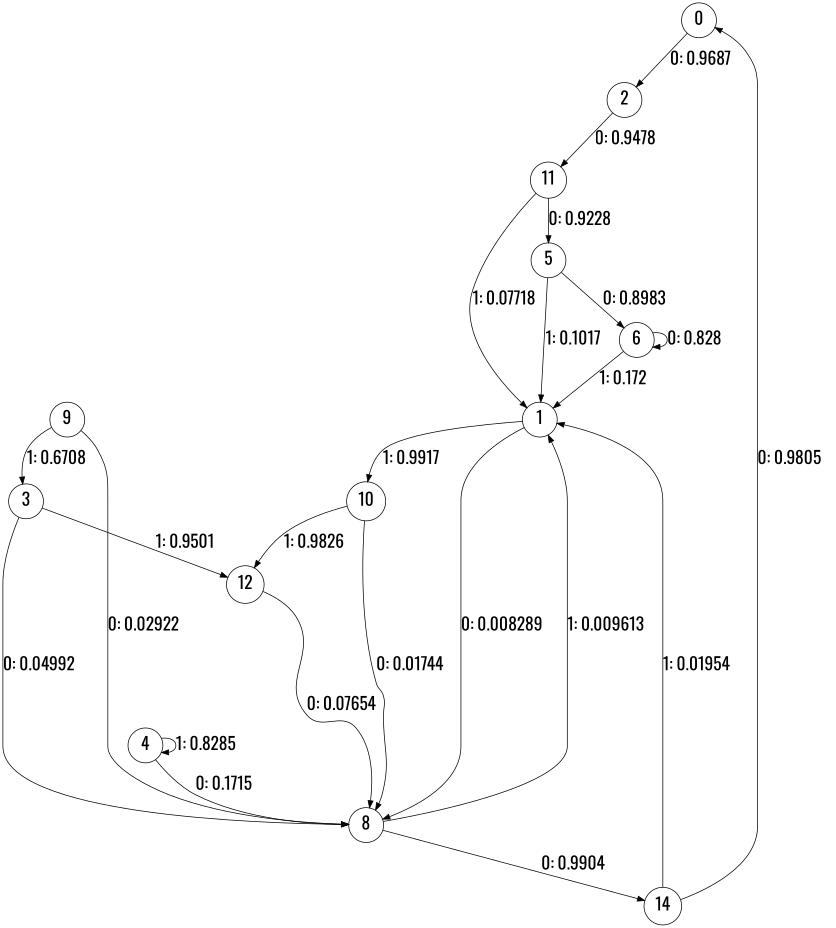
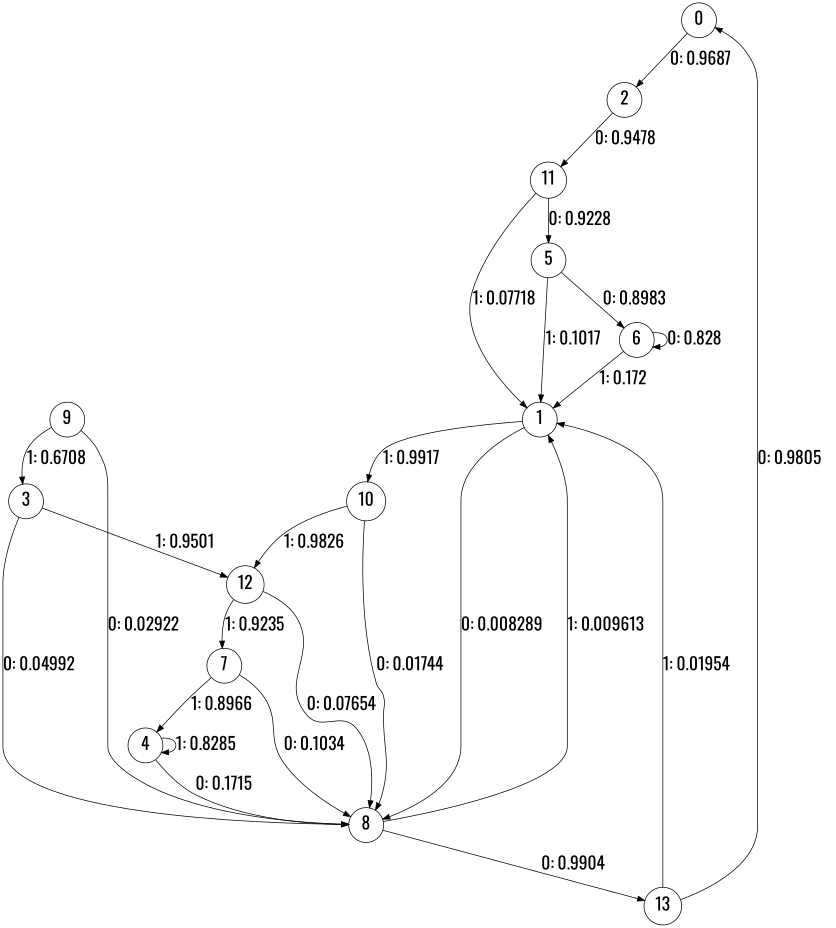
  digraph {
    fontname=Oswald
    node [fontname=Oswald fontsize=24 shape=circle]
    edge [fontname=Oswald fontsize=24]
    0
    2
    11
    1
    8
    10
    5
-   13 [label=14]
+   13
    12
    9
    3
    6
+   7
    4
    0 -> 2 [label="0: 0.9687   "]
    2 -> 11 [label="0: 0.9478   "]
    11 -> 1 [label="1: 0.07718  "]
    11 -> 5 [label="0: 0.9228   "]
    1 -> 8 [label="0: 0.008289  "]
    1 -> 10 [label="1: 0.9917   "]
    8 -> 1 [label="1: 0.009613  "]
    8 -> 13 [label="0: 0.9904   "]
    10 -> 8 [label="0: 0.01744  "]
    10 -> 12 [label="1: 0.9826   "]
    5 -> 1 [label="1: 0.1017   "]
    5 -> 6 [label="0: 0.8983   "]
    13 -> 0 [label="0: 0.9805   "]
    13 -> 1 [label="1: 0.01954  "]
    12 -> 8 [label="0: 0.07654  "]
+   12 -> 7 [label="1: 0.9235   "]
    9 -> 8 [label="0: 0.02922  "]
    9 -> 3 [label="1: 0.6708   "]
    3 -> 8 [label="0: 0.04992  "]
    3 -> 12 [label="1: 0.9501   "]
    6 -> 1 [label="1: 0.172    "]
    6 -> 6 [label="0: 0.828    "]
+   7 -> 8 [label="0: 0.1034   "]
+   7 -> 4 [label="1: 0.8966   "]
    4 -> 8 [label="0: 0.1715   "]
    4 -> 4 [label="1: 0.8285   "]
  }
